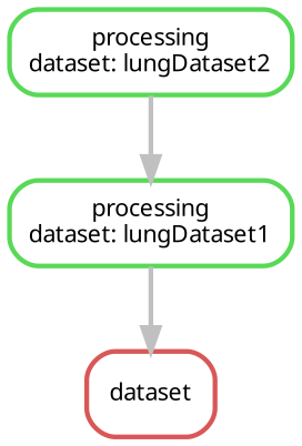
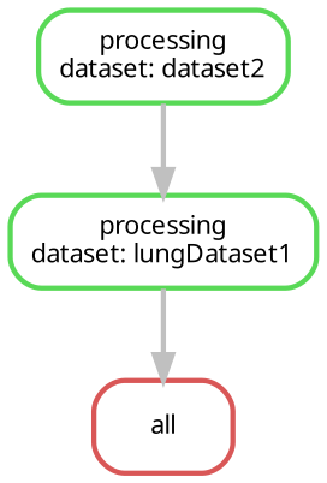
  digraph {
    bgcolor=white
    node [color="0.33 0.6 0.85" fontname=sans fontsize=10 penwidth=2 shape=box style=rounded]
    edge [color=grey penwidth=2]
-   n1 [color="0.00 0.6 0.85" label=dataset]
+   n1 [color="0.00 0.6 0.85" label=all]
    n2 [label="processing\ndataset: lungDataset1"]
-   n3 [label="processing\ndataset: lungDataset2"]
+   n3 [label="processing\ndataset: dataset2"]
    n2 -> n1
    n3 -> n2
  }
